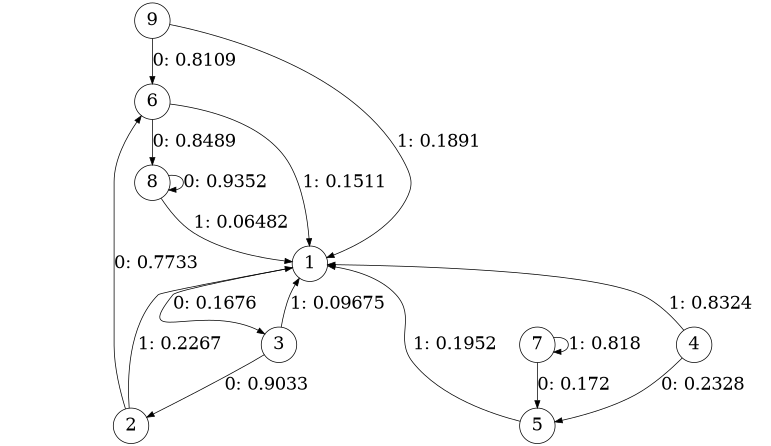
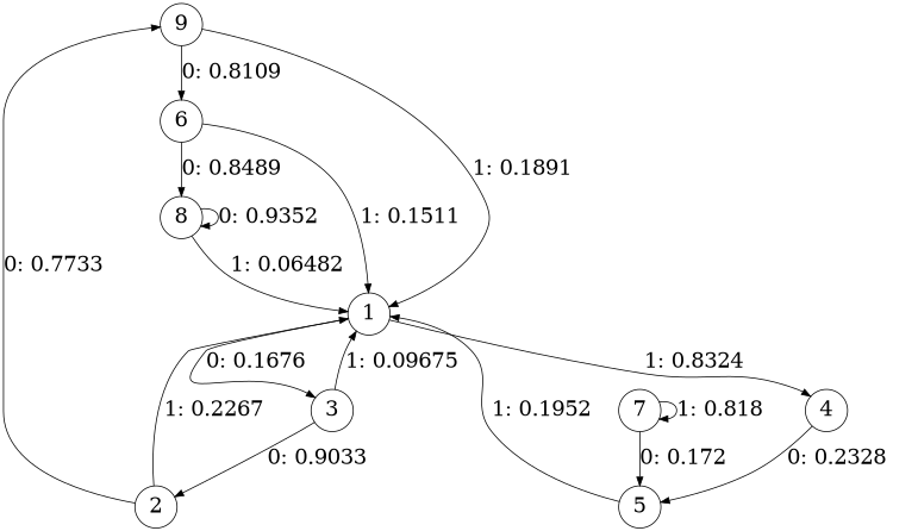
  digraph {
    node [fontsize=24 shape=circle]
    edge [fontsize=24]
    n1 [label=9]
    6
    1
    8
    3
    4
    2
    5
    7
    n1 -> 6 [label="0: 0.8109   "]
    n1 -> 1 [label="1: 0.1891   "]
    6 -> 1 [label="1: 0.1511   "]
    6 -> 8 [label="0: 0.8489   "]
    1 -> 3 [label="0: 0.1676   "]
-   4 -> 1 [label="1: 0.8324   "]
+   1 -> 4 [label="1: 0.8324   "]
    8 -> 1 [label="1: 0.06482  "]
    8 -> 8 [label="0: 0.9352   "]
    3 -> 1 [label="1: 0.09675  "]
    3 -> 2 [label="0: 0.9033   "]
    4 -> 5 [label="0: 0.2328   "]
-   2 -> 6 [label="0: 0.7733   "]
+   2 -> n1 [label="0: 0.7733   "]
    2 -> 1 [label="1: 0.2267   "]
    5 -> 1 [label="1: 0.1952   "]
    7 -> 5 [label="0: 0.172    "]
    7 -> 7 [label="1: 0.818    "]
  }
